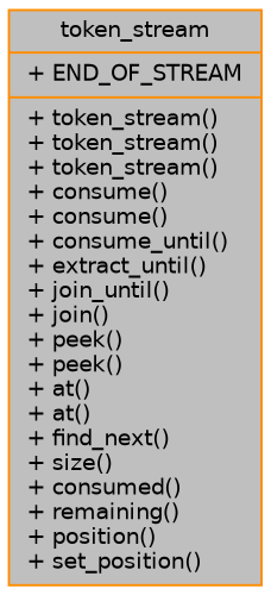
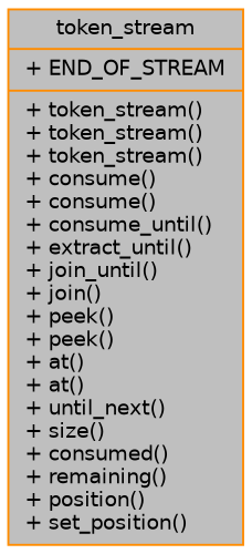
  digraph {
-   n1 [color=darkorange fillcolor=grey75 fontcolor=black fontname=Helvetica fontsize=10 height=0.2 label="{token_stream\n|+ END_OF_STREAM\l|+ token_stream()\l+ token_stream()\l+ token_stream()\l+ consume()\l+ consume()\l+ consume_until()\l+ extract_until()\l+ join_until()\l+ join()\l+ peek()\l+ peek()\l+ at()\l+ at()\l+ find_next()\l+ size()\l+ consumed()\l+ remaining()\l+ position()\l+ set_position()\l}" shape=record style=filled width=0.4]
+   n1 [color=darkorange fillcolor=grey75 fontcolor=black fontname=Helvetica fontsize=10 height=0.2 label="{token_stream\n|+ END_OF_STREAM\l|+ token_stream()\l+ token_stream()\l+ token_stream()\l+ consume()\l+ consume()\l+ consume_until()\l+ extract_until()\l+ join_until()\l+ join()\l+ peek()\l+ peek()\l+ at()\l+ at()\l+ until_next()\l+ size()\l+ consumed()\l+ remaining()\l+ position()\l+ set_position()\l}" shape=record style=filled width=0.4]
  }
